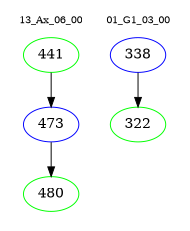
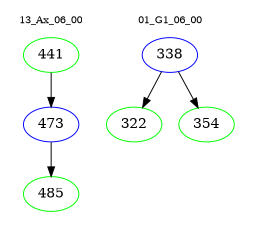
  digraph {
    node [color=green]
    edge [color=black]
    n1 [color=blue label=473]
    n2 [label=441]
-   n3 [label=480]
+   n3 [label=485]
    n4 [color=blue label=338]
    n5 [label=322]
+   n6 [label=354]
    subgraph cluster_1 {
      color=white
      fontsize=10
      label="13_Ax_06_00"
      n1
      n2
      n3
    }
    subgraph cluster_2 {
      color=white
      fontsize=10
-     label="01_G1_03_00"
+     label="01_G1_06_00"
      n4
      n5
+     n6
    }
    n1 -> n3
    n2 -> n1
    n4 -> n5
+   n4 -> n6
  }
